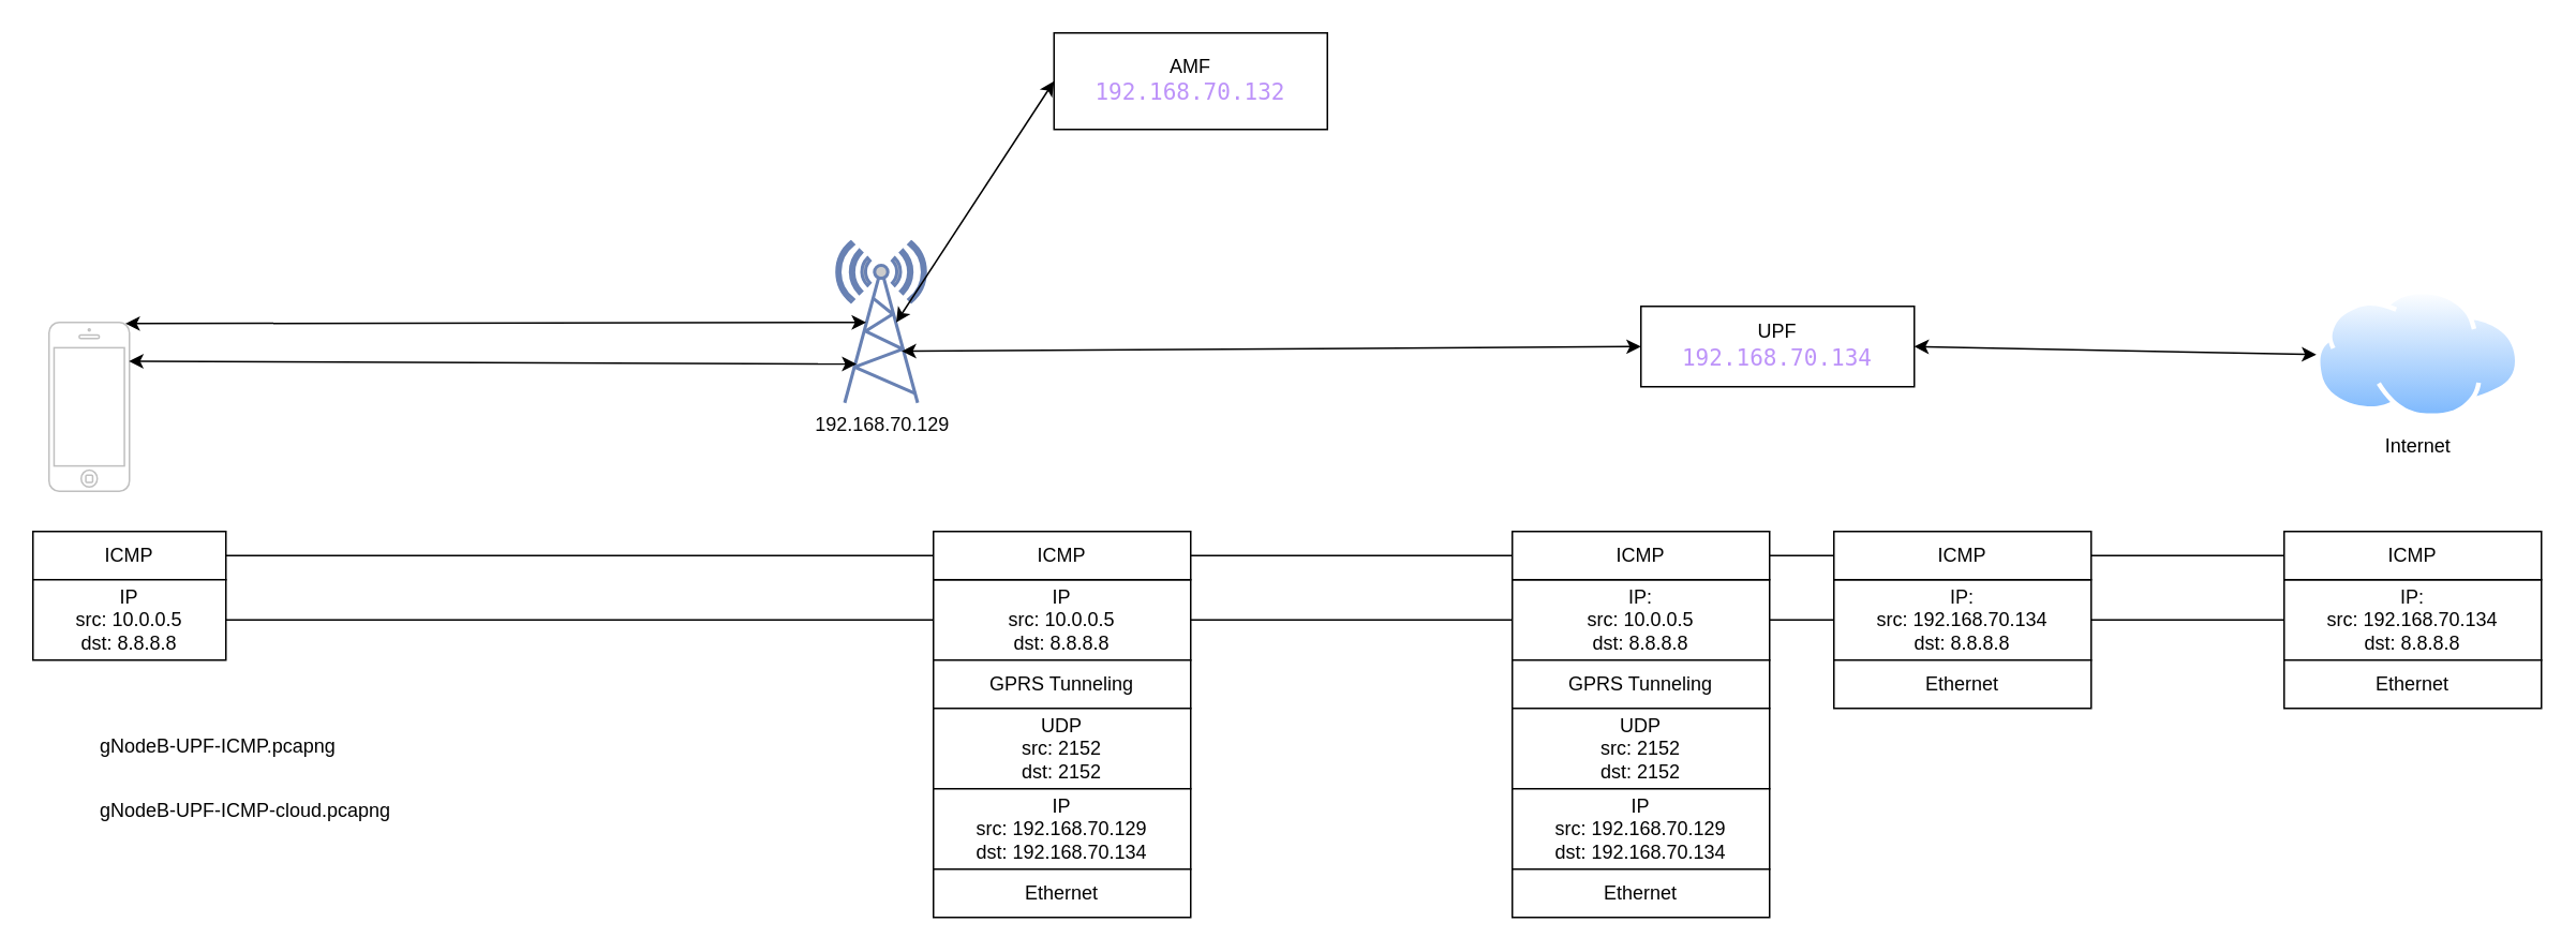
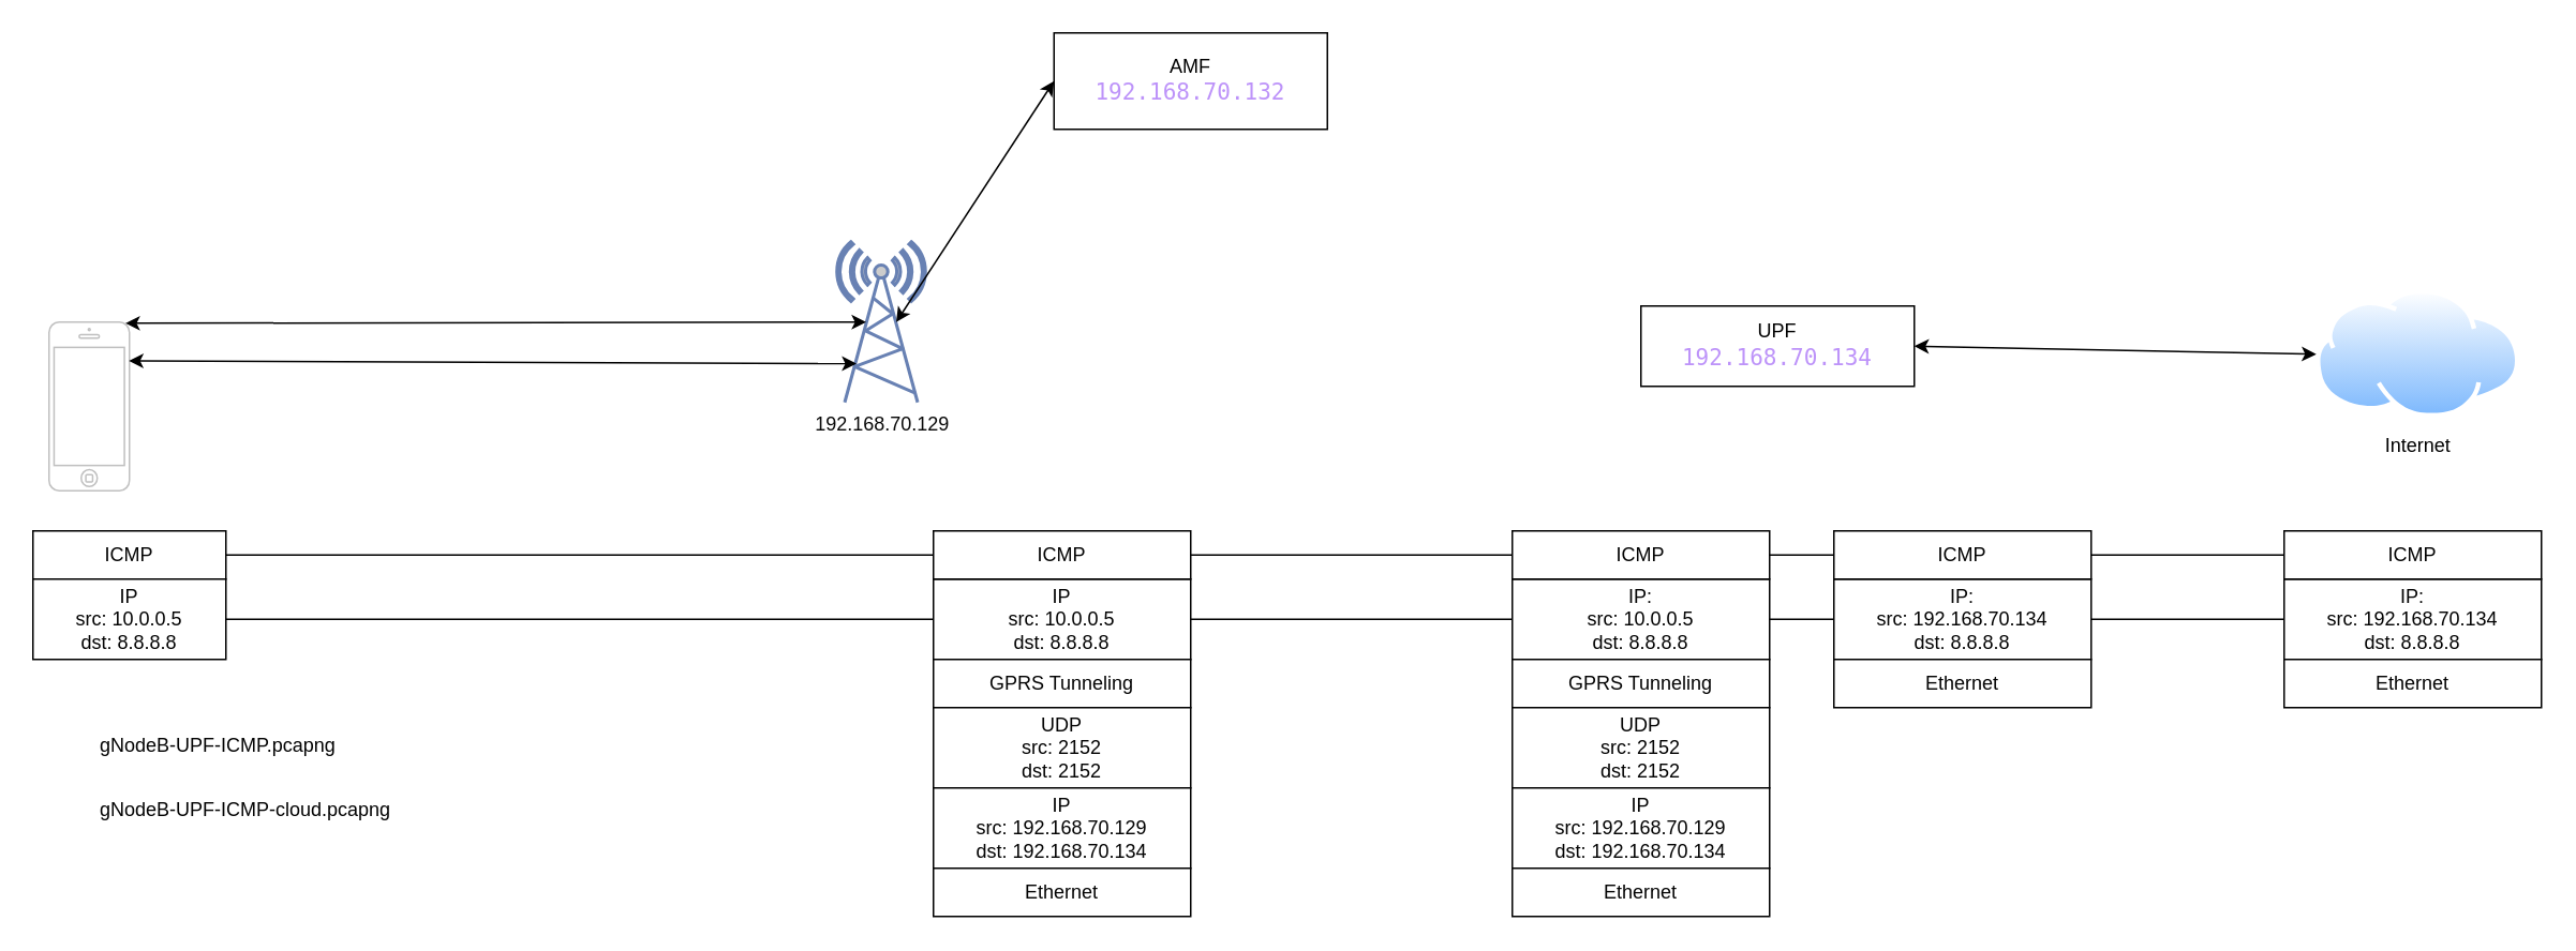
  <mxCell id="0" />
  <mxCell id="1" parent="0" />
  <mxCell id="2" value="UPF&lt;br&gt;&lt;div style=&quot;color: rgb(248, 248, 242); font-family: &amp;quot;Droid Sans Mono&amp;quot;, &amp;quot;monospace&amp;quot;, monospace; font-size: 14px; line-height: 19px;&quot;&gt;&lt;span style=&quot;color: rgb(189, 147, 249);&quot;&gt;192.168.70.134&lt;/span&gt;&lt;/div&gt;" style="rounded=0;whiteSpace=wrap;html=1;" parent="1" vertex="1"><mxGeometry x="1020" y="190" width="170" height="50" as="geometry" /></mxCell>
  <mxCell id="3" value="AMF&lt;br&gt;&lt;div style=&quot;color: rgb(248, 248, 242); font-family: &amp;quot;Droid Sans Mono&amp;quot;, &amp;quot;monospace&amp;quot;, monospace; font-size: 14px; line-height: 19px;&quot;&gt;&lt;span style=&quot;color: rgb(189, 147, 249);&quot;&gt;192.168.70.132&lt;/span&gt;&lt;/div&gt;" style="rounded=0;whiteSpace=wrap;html=1;" parent="1" vertex="1"><mxGeometry x="655" y="20" width="170" height="60" as="geometry" /></mxCell>
  <mxCell id="4" value="Internet" style="aspect=fixed;perimeter=ellipsePerimeter;html=1;align=center;shadow=0;dashed=0;spacingTop=3;image;image=img/lib/active_directory/internet_cloud.svg;labelBackgroundColor=none;" parent="1" vertex="1"><mxGeometry x="1440" y="180" width="126.99" height="80" as="geometry" /></mxCell>
  <mxCell id="5" value="" style="endArrow=classic;startArrow=classic;html=1;entryX=0;entryY=0.5;entryDx=0;entryDy=0;exitX=1;exitY=0.5;exitDx=0;exitDy=0;" parent="1" source="2" target="4" edge="1"><mxGeometry width="50" height="50" relative="1" as="geometry"><mxPoint x="210" y="350" as="sourcePoint" /><mxPoint x="260" y="300" as="targetPoint" /></mxGeometry></mxCell>
  <mxCell id="6" value="&lt;font color=&quot;#080808&quot;&gt;192.168.70.129&lt;/font&gt;" style="fontColor=#0066CC;verticalAlign=top;verticalLabelPosition=bottom;labelPosition=center;align=center;html=1;outlineConnect=0;fillColor=#CCCCCC;strokeColor=#6881B3;gradientColor=none;gradientDirection=north;strokeWidth=2;shape=mxgraph.networks.radio_tower;labelBackgroundColor=none;" parent="1" vertex="1"><mxGeometry x="520" y="150" width="55" height="100" as="geometry" /></mxCell>
  <mxCell id="7" value="" style="html=1;verticalLabelPosition=bottom;labelBackgroundColor=#ffffff;verticalAlign=top;shadow=0;dashed=0;strokeWidth=1;shape=mxgraph.ios7.misc.iphone;strokeColor=#c0c0c0;" parent="1" vertex="1"><mxGeometry x="30" y="200" width="50" height="105" as="geometry" /></mxCell>
  <mxCell id="8" value="" style="endArrow=classic;startArrow=classic;html=1;fontColor=#FFFFFF;entryX=0.33;entryY=0.5;entryDx=0;entryDy=0;entryPerimeter=0;exitX=0.95;exitY=0.007;exitDx=0;exitDy=0;exitPerimeter=0;" parent="1" source="7" target="6" edge="1"><mxGeometry width="50" height="50" relative="1" as="geometry"><mxPoint x="100" y="220" as="sourcePoint" /><mxPoint x="150" y="170" as="targetPoint" /></mxGeometry></mxCell>
  <mxCell id="9" value="" style="endArrow=classic;startArrow=classic;html=1;fontColor=#FFFFFF;exitX=0.67;exitY=0.5;exitDx=0;exitDy=0;exitPerimeter=0;entryX=0;entryY=0.5;entryDx=0;entryDy=0;" parent="1" source="6" target="3" edge="1"><mxGeometry width="50" height="50" relative="1" as="geometry"><mxPoint x="280" y="230" as="sourcePoint" /><mxPoint x="330" y="180" as="targetPoint" /></mxGeometry></mxCell>
  <mxCell id="10" value="" style="endArrow=classic;startArrow=classic;html=1;fontColor=#FFFFFF;exitX=0.994;exitY=0.23;exitDx=0;exitDy=0;exitPerimeter=0;entryX=0.221;entryY=0.759;entryDx=0;entryDy=0;entryPerimeter=0;" parent="1" source="7" target="6" edge="1"><mxGeometry width="50" height="50" relative="1" as="geometry"><mxPoint x="160" y="440" as="sourcePoint" /><mxPoint x="210" y="390" as="targetPoint" /></mxGeometry></mxCell>
- <mxCell id="11" value="" style="endArrow=classic;startArrow=classic;html=1;fontColor=#FFFFFF;exitX=0.732;exitY=0.679;exitDx=0;exitDy=0;exitPerimeter=0;entryX=0;entryY=0.5;entryDx=0;entryDy=0;" parent="1" source="6" target="2" edge="1"><mxGeometry width="50" height="50" relative="1" as="geometry"><mxPoint x="250" y="360" as="sourcePoint" /><mxPoint x="300" y="310" as="targetPoint" /></mxGeometry></mxCell>
  <mxCell id="12" value="IP: &lt;br&gt;src: 10.0.0.5&lt;br&gt;dst: 8.8.8.8" style="rounded=0;whiteSpace=wrap;html=1;labelBackgroundColor=none;fontColor=#030303;container=0;" parent="1" vertex="1"><mxGeometry x="940" y="360" width="160" height="50" as="geometry" /></mxCell>
  <mxCell id="13" value="ICMP" style="rounded=0;whiteSpace=wrap;html=1;labelBackgroundColor=none;fontColor=#030303;container=0;" parent="1" vertex="1"><mxGeometry x="940" y="330" width="160" height="30" as="geometry" /></mxCell>
  <mxCell id="14" value="GPRS Tunneling" style="rounded=0;whiteSpace=wrap;html=1;labelBackgroundColor=none;fontColor=#030303;container=0;" parent="1" vertex="1"><mxGeometry x="940" y="410" width="160" height="30" as="geometry" /></mxCell>
  <mxCell id="15" value="UDP&lt;br&gt;src: 2152&lt;br&gt;dst: 2152" style="rounded=0;whiteSpace=wrap;html=1;labelBackgroundColor=none;fontColor=#030303;container=0;" parent="1" vertex="1"><mxGeometry x="940" y="440" width="160" height="50" as="geometry" /></mxCell>
  <mxCell id="16" value="IP&lt;br&gt;src: 192.168.70.129&lt;br&gt;dst: 192.168.70.134" style="rounded=0;whiteSpace=wrap;html=1;labelBackgroundColor=none;fontColor=#030303;container=0;" parent="1" vertex="1"><mxGeometry x="940" y="490" width="160" height="50" as="geometry" /></mxCell>
  <mxCell id="17" value="Ethernet" style="rounded=0;whiteSpace=wrap;html=1;labelBackgroundColor=none;fontColor=#030303;container=0;" parent="1" vertex="1"><mxGeometry x="940" y="540" width="160" height="30" as="geometry" /></mxCell>
  <mxCell id="18" value="" style="group;fontColor=#030303;" parent="1" vertex="1" connectable="0"><mxGeometry x="580" y="330" width="160" height="240" as="geometry" /></mxCell>
  <mxCell id="19" value="IP&lt;br&gt;src: 10.0.0.5&lt;br&gt;dst: 8.8.8.8" style="rounded=0;whiteSpace=wrap;html=1;labelBackgroundColor=none;fontColor=#030303;container=0;" parent="18" vertex="1"><mxGeometry y="30" width="160" height="50" as="geometry" /></mxCell>
  <mxCell id="20" value="ICMP" style="rounded=0;whiteSpace=wrap;html=1;labelBackgroundColor=none;fontColor=#030303;container=0;" parent="18" vertex="1"><mxGeometry width="160" height="30" as="geometry" /></mxCell>
  <mxCell id="21" value="GPRS Tunneling" style="rounded=0;whiteSpace=wrap;html=1;labelBackgroundColor=none;fontColor=#030303;container=0;" parent="18" vertex="1"><mxGeometry y="80" width="160" height="30" as="geometry" /></mxCell>
  <mxCell id="22" value="UDP&lt;br&gt;src: 2152&lt;br&gt;dst: 2152" style="rounded=0;whiteSpace=wrap;html=1;labelBackgroundColor=none;fontColor=#030303;container=0;" parent="18" vertex="1"><mxGeometry y="110" width="160" height="50" as="geometry" /></mxCell>
  <mxCell id="23" value="IP&lt;br&gt;src: 192.168.70.129&lt;br&gt;dst: 192.168.70.134" style="rounded=0;whiteSpace=wrap;html=1;labelBackgroundColor=none;fontColor=#030303;container=0;" parent="18" vertex="1"><mxGeometry y="160" width="160" height="50" as="geometry" /></mxCell>
  <mxCell id="24" value="Ethernet" style="rounded=0;whiteSpace=wrap;html=1;labelBackgroundColor=none;fontColor=#030303;container=0;" parent="18" vertex="1"><mxGeometry y="210" width="160" height="30" as="geometry" /></mxCell>
  <mxCell id="25" value="" style="group;fontColor=#030303;" parent="1" vertex="1" connectable="0"><mxGeometry y="330" width="120" height="80" as="geometry" x="20" /></mxCell>
  <mxCell id="26" value="ICMP" style="rounded=0;whiteSpace=wrap;html=1;labelBackgroundColor=none;fontColor=#030303;" parent="25" vertex="1"><mxGeometry width="120" height="30" as="geometry" /></mxCell>
  <mxCell id="27" value="IP&lt;br&gt;src: 10.0.0.5&lt;br&gt;dst: 8.8.8.8" style="rounded=0;whiteSpace=wrap;html=1;labelBackgroundColor=none;fontColor=#030303;container=0;" parent="25" vertex="1"><mxGeometry y="30" width="120" height="50" as="geometry" /></mxCell>
  <mxCell id="28" value="" style="endArrow=none;html=1;fontColor=#030303;entryX=0;entryY=0.5;entryDx=0;entryDy=0;exitX=1;exitY=0.5;exitDx=0;exitDy=0;" parent="1" source="26" target="20" edge="1"><mxGeometry width="50" height="50" relative="1" as="geometry"><mxPoint x="680" y="460" as="sourcePoint" /><mxPoint x="730" y="410" as="targetPoint" /></mxGeometry></mxCell>
  <mxCell id="29" style="edgeStyle=none;html=1;exitX=1;exitY=0.5;exitDx=0;exitDy=0;entryX=0;entryY=0.5;entryDx=0;entryDy=0;fontColor=#030303;endArrow=none;endFill=0;" parent="1" source="27" target="19" edge="1"><mxGeometry relative="1" as="geometry" /></mxCell>
  <mxCell id="30" value="" style="endArrow=none;html=1;fontColor=#030303;exitX=1;exitY=0.5;exitDx=0;exitDy=0;entryX=0;entryY=0.5;entryDx=0;entryDy=0;" parent="1" source="20" target="13" edge="1"><mxGeometry width="50" height="50" relative="1" as="geometry"><mxPoint x="790" y="330" as="sourcePoint" /><mxPoint x="840" y="280" as="targetPoint" /></mxGeometry></mxCell>
  <mxCell id="31" value="" style="endArrow=none;html=1;fontColor=#030303;entryX=1;entryY=0.5;entryDx=0;entryDy=0;exitX=0;exitY=0.5;exitDx=0;exitDy=0;" parent="1" source="12" target="19" edge="1"><mxGeometry width="50" height="50" relative="1" as="geometry"><mxPoint x="290" y="510" as="sourcePoint" /><mxPoint x="340" y="460" as="targetPoint" /></mxGeometry></mxCell>
  <mxCell id="32" value="" style="endArrow=none;html=1;fontColor=#030303;entryX=1;entryY=0.5;entryDx=0;entryDy=0;exitX=0;exitY=0.5;exitDx=0;exitDy=0;" parent="1" source="36" target="13" edge="1"><mxGeometry width="50" height="50" relative="1" as="geometry"><mxPoint x="1100" y="550" as="sourcePoint" /><mxPoint x="1150" y="500" as="targetPoint" /></mxGeometry></mxCell>
  <mxCell id="33" value="" style="endArrow=none;html=1;fontColor=#030303;entryX=1;entryY=0.5;entryDx=0;entryDy=0;exitX=0;exitY=0.5;exitDx=0;exitDy=0;" parent="1" source="35" target="12" edge="1"><mxGeometry width="50" height="50" relative="1" as="geometry"><mxPoint x="1180" y="550" as="sourcePoint" /><mxPoint x="1230" y="500" as="targetPoint" /></mxGeometry></mxCell>
  <mxCell id="34" value="" style="group;fontColor=#030303;" parent="1" vertex="1" connectable="0"><mxGeometry x="1140" y="330" width="160" height="110" as="geometry" /></mxCell>
  <mxCell id="35" value="IP: &lt;br&gt;src: 192.168.70.134&lt;br&gt;dst: 8.8.8.8" style="rounded=0;whiteSpace=wrap;html=1;labelBackgroundColor=none;fontColor=#030303;container=0;" parent="34" vertex="1"><mxGeometry y="30" width="160" height="50" as="geometry" /></mxCell>
  <mxCell id="36" value="ICMP" style="rounded=0;whiteSpace=wrap;html=1;labelBackgroundColor=none;fontColor=#030303;container=0;" parent="34" vertex="1"><mxGeometry width="160" height="30" as="geometry" /></mxCell>
  <mxCell id="37" value="Ethernet" style="rounded=0;whiteSpace=wrap;html=1;labelBackgroundColor=none;fontColor=#030303;container=0;" parent="34" vertex="1"><mxGeometry y="80" width="160" height="30" as="geometry" /></mxCell>
  <mxCell id="38" value="" style="group;fontColor=#030303;" parent="1" vertex="1" connectable="0"><mxGeometry x="1420" y="330" width="160" height="110" as="geometry" /></mxCell>
  <mxCell id="39" value="IP: &lt;br&gt;src: 192.168.70.134&lt;br&gt;dst: 8.8.8.8" style="rounded=0;whiteSpace=wrap;html=1;labelBackgroundColor=none;fontColor=#030303;container=0;" parent="38" vertex="1"><mxGeometry y="30" width="160" height="50" as="geometry" /></mxCell>
  <mxCell id="40" value="ICMP" style="rounded=0;whiteSpace=wrap;html=1;labelBackgroundColor=none;fontColor=#030303;container=0;" parent="38" vertex="1"><mxGeometry width="160" height="30" as="geometry" /></mxCell>
  <mxCell id="41" value="Ethernet" style="rounded=0;whiteSpace=wrap;html=1;labelBackgroundColor=none;fontColor=#030303;container=0;" parent="38" vertex="1"><mxGeometry y="80" width="160" height="30" as="geometry" /></mxCell>
  <mxCell id="42" value="" style="endArrow=none;html=1;fontColor=#030303;entryX=1;entryY=0.5;entryDx=0;entryDy=0;exitX=0;exitY=0.5;exitDx=0;exitDy=0;" parent="1" source="40" target="36" edge="1"><mxGeometry width="50" height="50" relative="1" as="geometry"><mxPoint x="1350" y="560" as="sourcePoint" /><mxPoint x="1400" y="510" as="targetPoint" /></mxGeometry></mxCell>
  <mxCell id="43" value="" style="endArrow=none;html=1;fontColor=#030303;entryX=1;entryY=0.5;entryDx=0;entryDy=0;exitX=0;exitY=0.5;exitDx=0;exitDy=0;" parent="1" source="39" target="35" edge="1"><mxGeometry width="50" height="50" relative="1" as="geometry"><mxPoint x="1270" y="580" as="sourcePoint" /><mxPoint x="1320" y="530" as="targetPoint" /></mxGeometry></mxCell>
  <mxCell id="44" value="gNodeB-UPF-ICMP-cloud.pcapng" style="text;whiteSpace=wrap;html=1;fontColor=#030303;" parent="1" vertex="1"><mxGeometry x="60" y="490" width="210" height="40" as="geometry" /></mxCell>
  <mxCell id="45" value="gNodeB-UPF-ICMP.pcapng" style="text;whiteSpace=wrap;html=1;fontColor=#030303;" parent="1" vertex="1"><mxGeometry x="60" y="450" width="180" height="40" as="geometry" /></mxCell>
